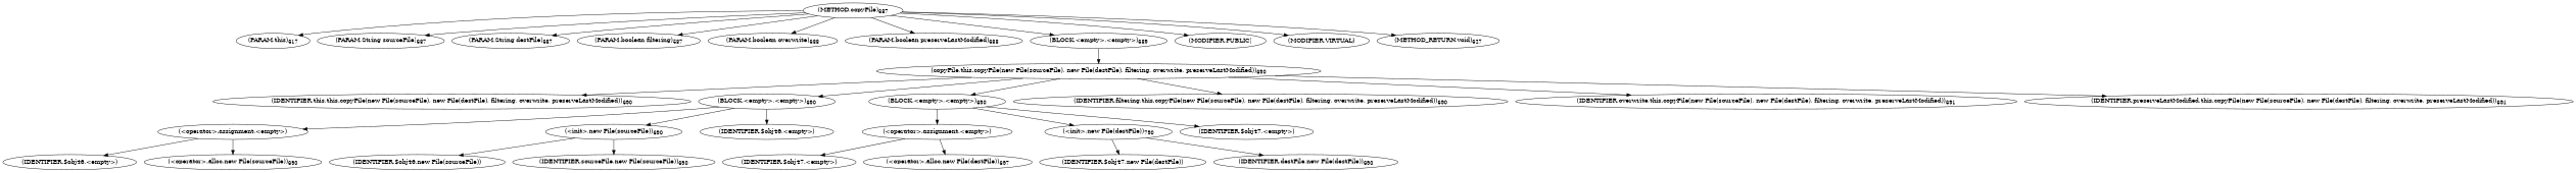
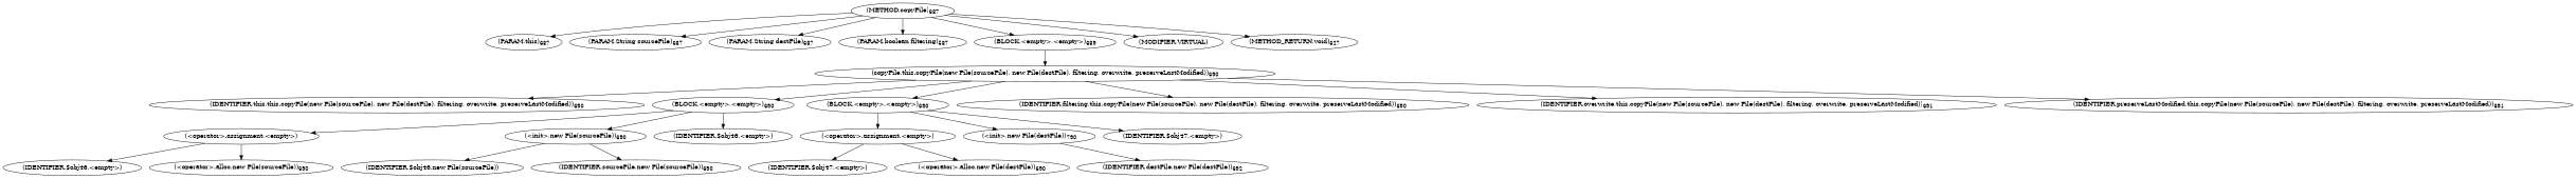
  digraph {
    n1 [label=<(METHOD,copyFile)<SUB>687</SUB>>]
-   n2 [label=<(PARAM,this)<SUB>617</SUB>>]
+   n2 [label=<(PARAM,this)<SUB>687</SUB>>]
    n3 [label=<(PARAM,String sourceFile)<SUB>687</SUB>>]
    n4 [label=<(PARAM,String destFile)<SUB>687</SUB>>]
    n5 [label=<(PARAM,boolean filtering)<SUB>587</SUB>>]
-   n6 [label=<(PARAM,boolean overwrite)<SUB>688</SUB>>]
-   n7 [label=<(PARAM,boolean preserveLastModified)<SUB>688</SUB>>]
    n8 [label=<(BLOCK,&lt;empty&gt;,&lt;empty&gt;)<SUB>689</SUB>>]
-   n9 [label=<(MODIFIER,PUBLIC)>]
    n10 [label=<(MODIFIER,VIRTUAL)>]
    n11 [label=<(METHOD_RETURN,void)<SUB>627</SUB>>]
    n12 [label=<(copyFile,this.copyFile(new File(sourceFile), new File(destFile), filtering, overwrite, preserveLastModified))<SUB>690</SUB>>]
    n13 [label=<(IDENTIFIER,this,this.copyFile(new File(sourceFile), new File(destFile), filtering, overwrite, preserveLastModified))<SUB>690</SUB>>]
    n14 [label=<(BLOCK,&lt;empty&gt;,&lt;empty&gt;)<SUB>690</SUB>>]
    n15 [label=<(BLOCK,&lt;empty&gt;,&lt;empty&gt;)<SUB>690</SUB>>]
    n16 [label=<(IDENTIFIER,filtering,this.copyFile(new File(sourceFile), new File(destFile), filtering, overwrite, preserveLastModified))<SUB>690</SUB>>]
    n17 [label=<(IDENTIFIER,overwrite,this.copyFile(new File(sourceFile), new File(destFile), filtering, overwrite, preserveLastModified))<SUB>691</SUB>>]
    n18 [label=<(IDENTIFIER,preserveLastModified,this.copyFile(new File(sourceFile), new File(destFile), filtering, overwrite, preserveLastModified))<SUB>691</SUB>>]
    n19 [label=<(&lt;operator&gt;.assignment,&lt;empty&gt;)>]
    n20 [label=<(&lt;init&gt;,new File(sourceFile))<SUB>690</SUB>>]
    n21 [label=<(IDENTIFIER,$obj46,&lt;empty&gt;)>]
    n22 [label=<(&lt;operator&gt;.assignment,&lt;empty&gt;)>]
    n23 [label=<(&lt;init&gt;,new File(destFile))<SUB>790</SUB>>]
    n24 [label=<(IDENTIFIER,$obj47,&lt;empty&gt;)>]
    n25 [label=<(IDENTIFIER,$obj46,&lt;empty&gt;)>]
    n26 [label=<(&lt;operator&gt;.alloc,new File(sourceFile))<SUB>690</SUB>>]
    n27 [label=<(IDENTIFIER,$obj46,new File(sourceFile))>]
    n28 [label=<(IDENTIFIER,sourceFile,new File(sourceFile))<SUB>690</SUB>>]
    n29 [label=<(IDENTIFIER,$obj47,&lt;empty&gt;)>]
-   n30 [label=<(&lt;operator&gt;.alloc,new File(destFile))<SUB>697</SUB>>]
-   n31 [label=<(IDENTIFIER,$obj47,new File(destFile))>]
-   n32 [label=<(IDENTIFIER,destFile,new File(destFile))<SUB>690</SUB>>]
+   n30 [label=<(&lt;operator&gt;.alloc,new File(destFile))<SUB>690</SUB>>]
+   n32 [label=<(IDENTIFIER,destFile,new File(destFile))<SUB>692</SUB>>]
    n1 -> n2
    n1 -> n3
    n1 -> n4
    n1 -> n5
-   n1 -> n6
-   n1 -> n7
    n1 -> n8
-   n1 -> n9
    n1 -> n10
    n1 -> n11
    n8 -> n12
    n12 -> n13
    n12 -> n14
    n12 -> n15
    n12 -> n16
    n12 -> n17
    n12 -> n18
    n14 -> n19
    n14 -> n20
    n14 -> n21
    n15 -> n22
    n15 -> n23
    n15 -> n24
    n19 -> n25
    n19 -> n26
    n20 -> n27
    n20 -> n28
    n22 -> n29
    n22 -> n30
-   n23 -> n31
    n23 -> n32
  }
